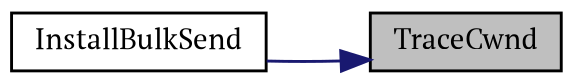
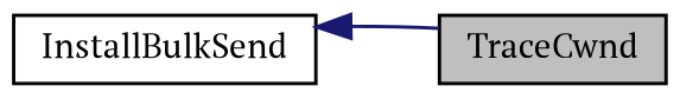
  digraph {
    rankdir=RL
    fontname="PT Serif"
    node [color=black fontname="PT Serif" fontsize=10 shape=record style=filled]
    n1 [fillcolor=grey75 fontcolor=black height=0.2 label=TraceCwnd width=0.4]
    n2 [fillcolor=white height=0.2 label=InstallBulkSend width=0.4]
-   n1 -> n2 [color=midnightblue dir=back fontname="PT Serif" fontsize=10 labelfontname=Helvetica labelfontsize=10 style=solid]
+   n2 -> n1 [color=midnightblue dir=back fontname="PT Serif" fontsize=10 labelfontname=Helvetica labelfontsize=10 style=solid]
  }
